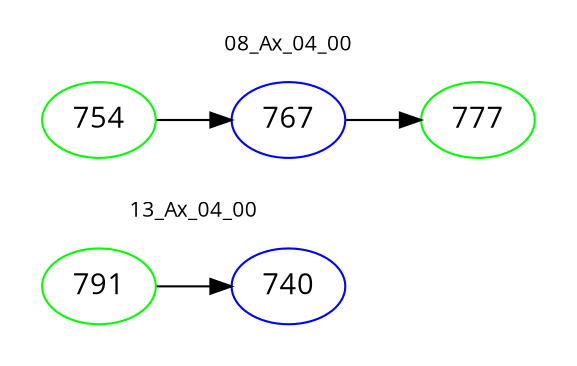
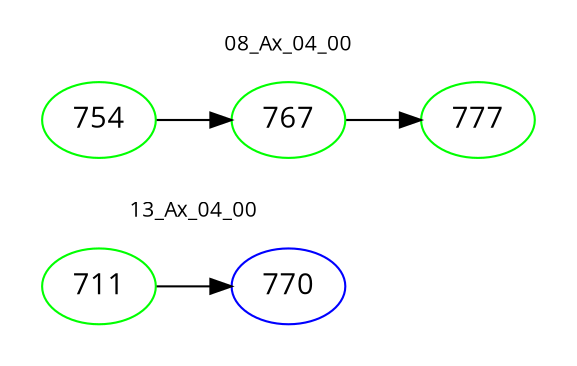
  digraph {
    fontname="Open Sans"
    rankdir=LR
    node [color=green fontname="Open Sans"]
    edge [color=black fontname="Open Sans"]
-   n1 [label=791]
-   n2 [color=blue label=740]
+   n1 [label=711]
+   n2 [color=blue label=770]
    n3 [label=754]
-   n4 [color=blue label=767]
+   n4 [label=767]
    n5 [label=777]
    subgraph cluster_1 {
      color=white
      fontsize=10
      label="13_Ax_04_00"
      n1
      n2
    }
    subgraph cluster_2 {
      color=white
      fontsize=10
      label="08_Ax_04_00"
      n3
      n4
      n5
    }
    n1 -> n2
    n3 -> n4
    n4 -> n5
  }
